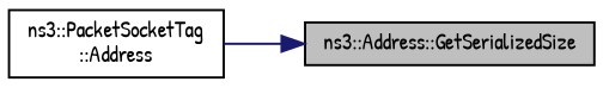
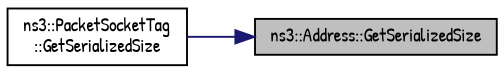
  digraph {
    rankdir=RL
    fontname="Patrick Hand"
    node [color=black fontname="Patrick Hand" fontsize=10 shape=record style=filled]
    n1 [fillcolor=grey75 fontcolor=black height=0.2 label="ns3::Address::GetSerializedSize" width=0.4]
-   n2 [fillcolor=white height=0.2 label="ns3::PacketSocketTag\l::Address" width=0.4]
+   n2 [fillcolor=white height=0.2 label="ns3::PacketSocketTag\l::GetSerializedSize" width=0.4]
    n1 -> n2 [color=midnightblue dir=back fontname="Patrick Hand" fontsize=10 labelfontname=Helvetica labelfontsize=10 style=solid]
  }
